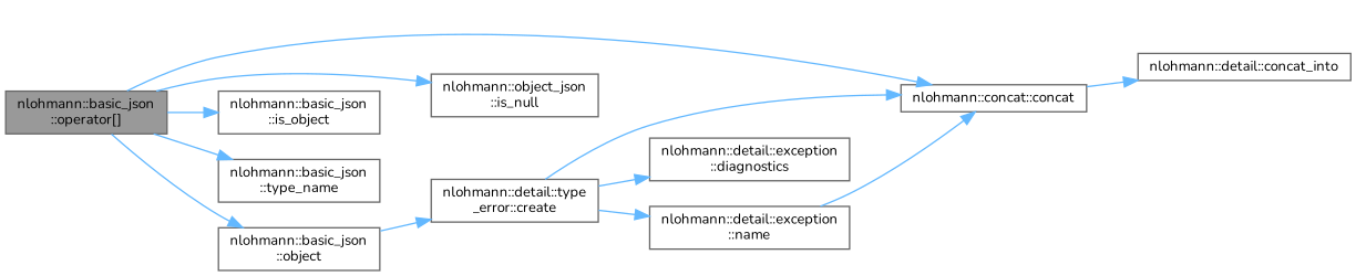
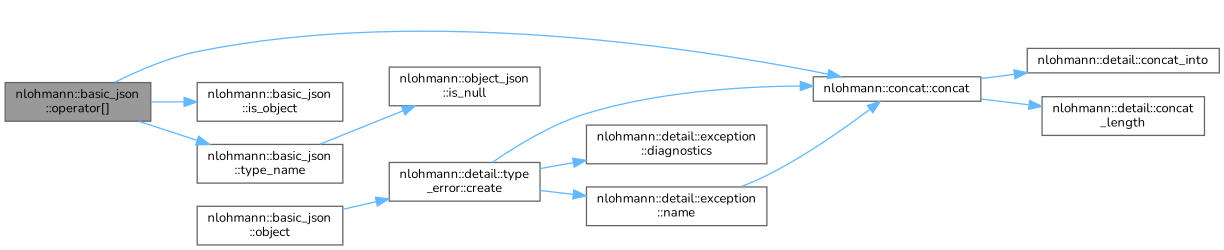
  digraph {
    fontname=Nunito
    rankdir=LR
    node [color=grey40 fillcolor=white fontname=Nunito fontsize=10 shape=box style=filled]
    edge [color=steelblue1 fontname=Nunito fontsize=10 labelfontname=Helvetica labelfontsize=10 style=solid]
    n1 [color=gray40 fillcolor=grey60 fontcolor=black height=0.2 label="nlohmann::basic_json\l::operator[]" width=0.4]
    n2 [height=0.2 label="nlohmann::concat::concat" width=0.4]
    n3 [height=0.2 label="nlohmann::object_json\l::is_null" width=0.4]
    n4 [height=0.2 label="nlohmann::basic_json\l::is_object" width=0.4]
    n5 [height=0.2 label="nlohmann::basic_json\l::object" width=0.4]
    n6 [height=0.2 label="nlohmann::basic_json\l::type_name" width=0.4]
    n7 [height=0.2 label="nlohmann::detail::concat_into" width=0.4]
+   n8 [height=0.2 label="nlohmann::detail::concat\l_length" width=0.4]
    n9 [height=0.2 label="nlohmann::detail::type\l_error::create" width=0.4]
    n10 [height=0.2 label="nlohmann::detail::exception\l::diagnostics" width=0.4]
    n11 [height=0.2 label="nlohmann::detail::exception\l::name" width=0.4]
    n1 -> n2
-   n1 -> n3
+   n6 -> n3
    n1 -> n4
-   n1 -> n5
    n1 -> n6
    n2 -> n7
+   n2 -> n8
    n5 -> n9
    n9 -> n2
    n9 -> n10
    n9 -> n11
    n11 -> n2
  }
